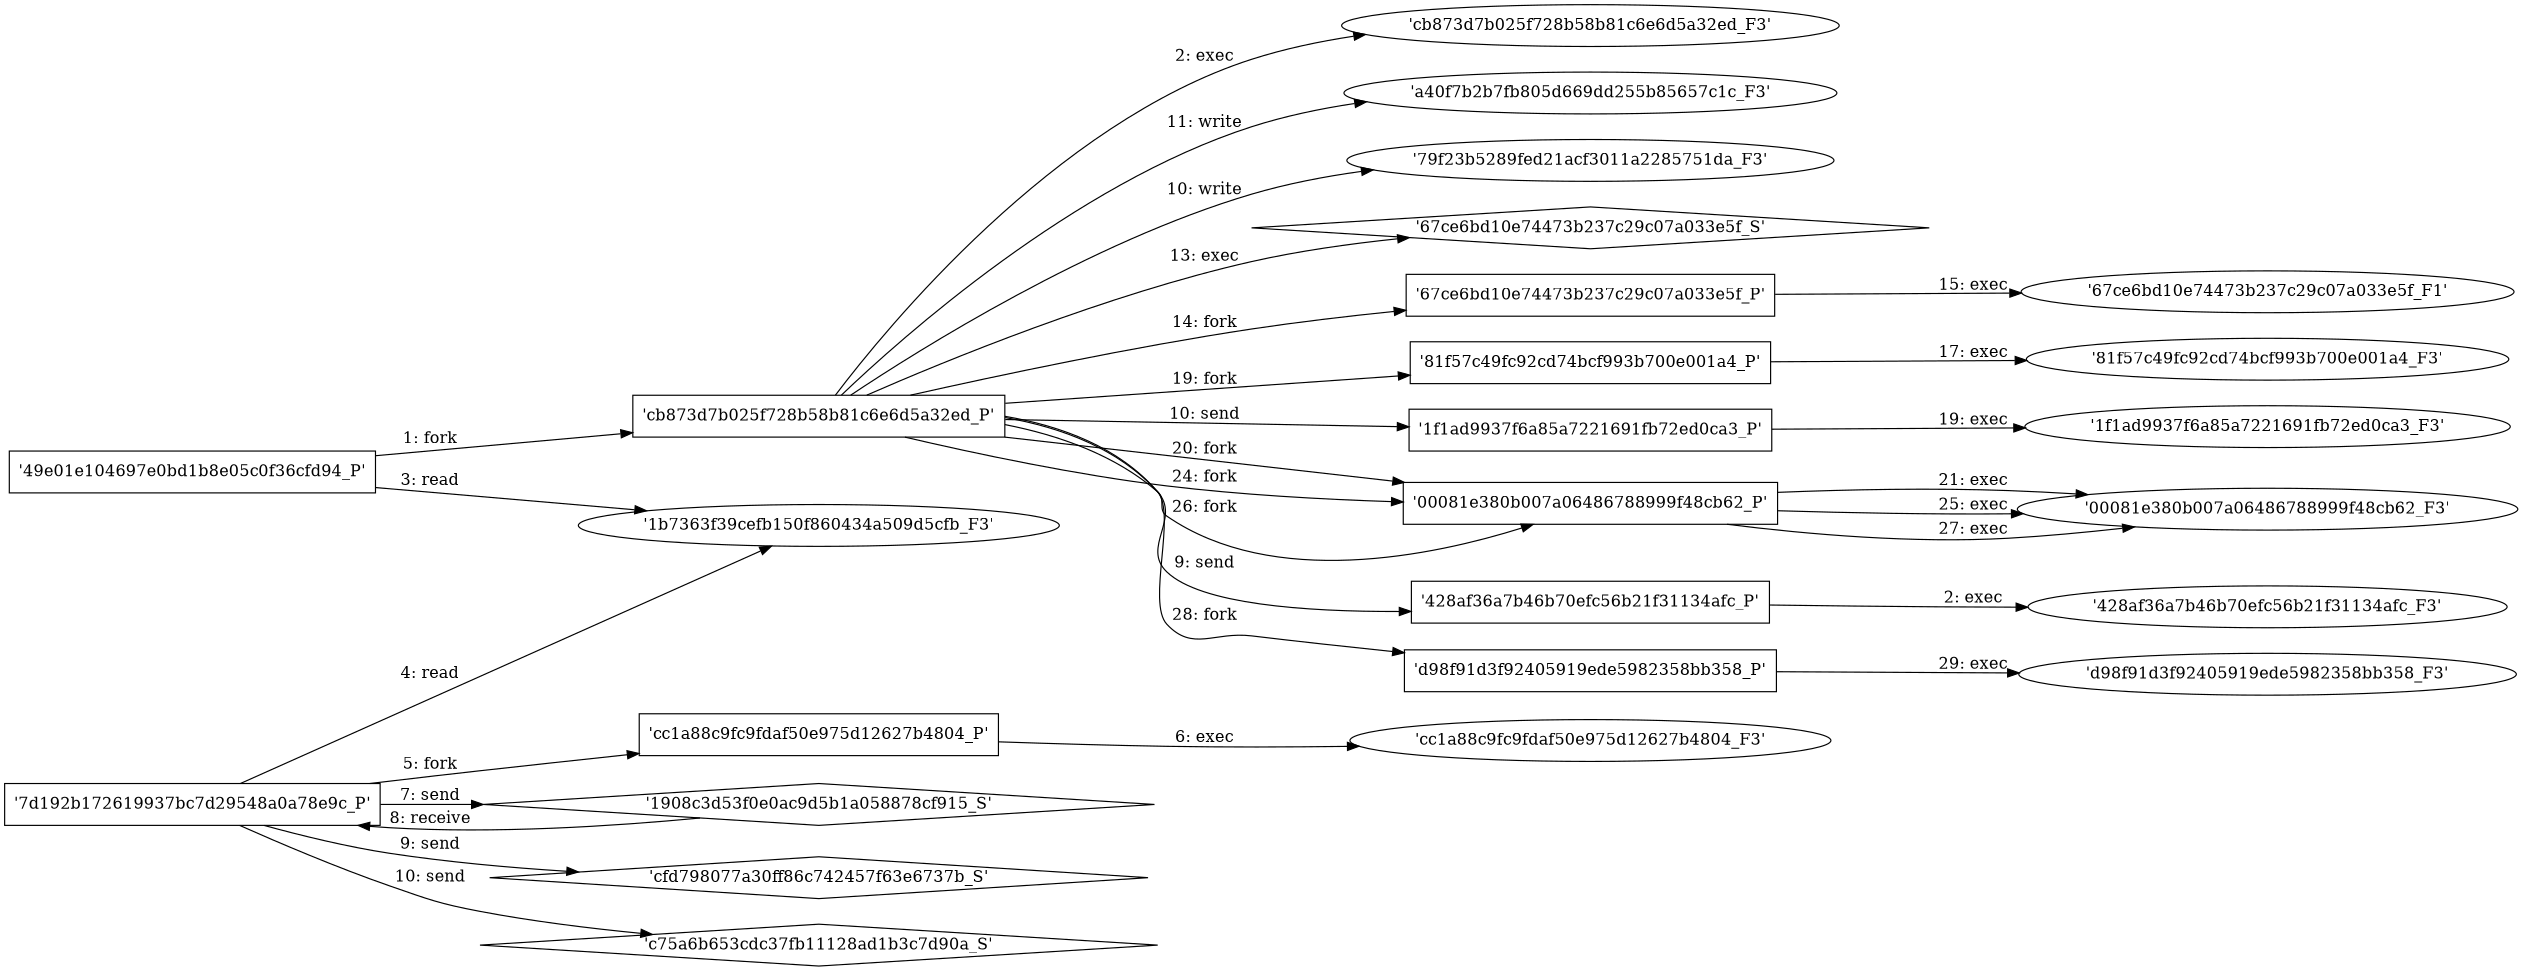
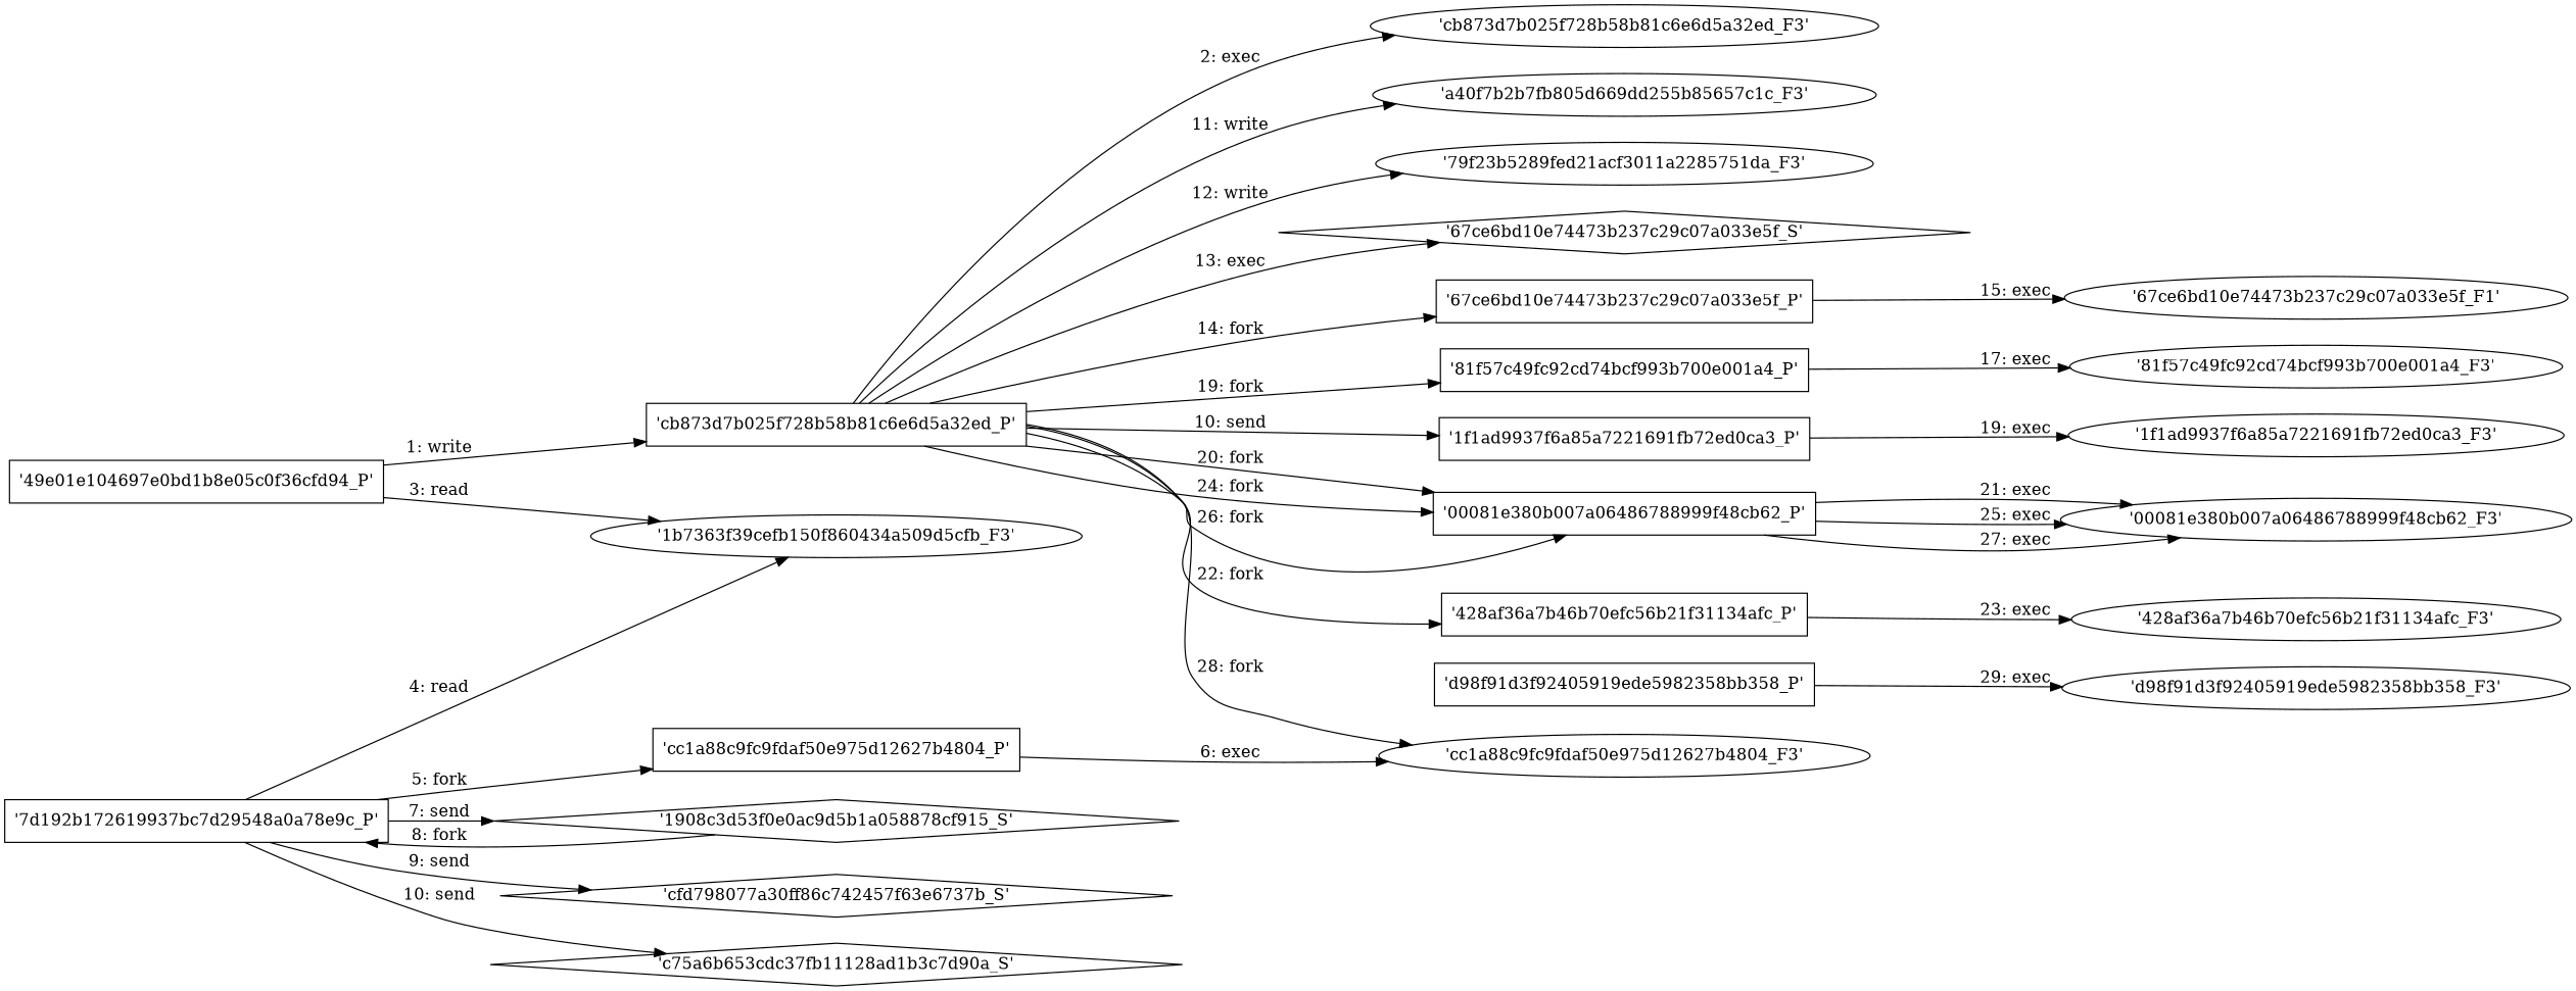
  digraph {
    engine=neato
    fixedsize=false
    fontsize=10
    nodesep=0.3
    rankdir=LR
    ranksep=0
    splines=true
    node [node_type=Process shape=ellipse]
    "'49e01e104697e0bd1b8e05c0f36cfd94_P'" [shape=box]
    "'cb873d7b025f728b58b81c6e6d5a32ed_P'" [shape=box]
    "'1b7363f39cefb150f860434a509d5cfb_F3'" [node_type=file]
    "'cb873d7b025f728b58b81c6e6d5a32ed_F3'" [node_type=File]
    "'a40f7b2b7fb805d669dd255b85657c1c_F3'" [node_type=file]
    "'79f23b5289fed21acf3011a2285751da_F3'" [node_type=file]
    "'67ce6bd10e74473b237c29c07a033e5f_S'" [node_type=Socket shape=diamond]
    "'67ce6bd10e74473b237c29c07a033e5f_P'" [shape=box]
    "'81f57c49fc92cd74bcf993b700e001a4_P'" [shape=box]
    "'1f1ad9937f6a85a7221691fb72ed0ca3_P'" [shape=box]
    "'00081e380b007a06486788999f48cb62_P'" [shape=box]
    "'428af36a7b46b70efc56b21f31134afc_P'" [shape=box]
    "'d98f91d3f92405919ede5982358bb358_P'" [shape=box]
    "'67ce6bd10e74473b237c29c07a033e5f_F1'" [node_type=File]
    "'81f57c49fc92cd74bcf993b700e001a4_F3'" [node_type=File]
    "'1f1ad9937f6a85a7221691fb72ed0ca3_F3'" [node_type=File]
    "'00081e380b007a06486788999f48cb62_F3'" [node_type=File]
    "'428af36a7b46b70efc56b21f31134afc_F3'" [node_type=File]
    "'d98f91d3f92405919ede5982358bb358_F3'" [node_type=File]
    "'7d192b172619937bc7d29548a0a78e9c_P'" [shape=box]
    "'cc1a88c9fc9fdaf50e975d12627b4804_P'" [shape=box]
    "'1908c3d53f0e0ac9d5b1a058878cf915_S'" [node_type=Socket shape=diamond]
    "'cfd798077a30ff86c742457f63e6737b_S'" [node_type=Socket shape=diamond]
    "'c75a6b653cdc37fb11128ad1b3c7d90a_S'" [node_type=Socket shape=diamond]
    "'cc1a88c9fc9fdaf50e975d12627b4804_F3'" [node_type=File]
-   "'49e01e104697e0bd1b8e05c0f36cfd94_P'" -> "'cb873d7b025f728b58b81c6e6d5a32ed_P'" [label="1: fork"]
+   "'49e01e104697e0bd1b8e05c0f36cfd94_P'" -> "'cb873d7b025f728b58b81c6e6d5a32ed_P'" [label="1: write"]
    "'49e01e104697e0bd1b8e05c0f36cfd94_P'" -> "'1b7363f39cefb150f860434a509d5cfb_F3'" [label="3: read"]
    "'cb873d7b025f728b58b81c6e6d5a32ed_P'" -> "'cb873d7b025f728b58b81c6e6d5a32ed_F3'" [label="2: exec"]
    "'cb873d7b025f728b58b81c6e6d5a32ed_P'" -> "'a40f7b2b7fb805d669dd255b85657c1c_F3'" [label="11: write"]
-   "'cb873d7b025f728b58b81c6e6d5a32ed_P'" -> "'79f23b5289fed21acf3011a2285751da_F3'" [label="10: write"]
+   "'cb873d7b025f728b58b81c6e6d5a32ed_P'" -> "'79f23b5289fed21acf3011a2285751da_F3'" [label="12: write"]
    "'cb873d7b025f728b58b81c6e6d5a32ed_P'" -> "'67ce6bd10e74473b237c29c07a033e5f_S'" [label="13: exec"]
    "'cb873d7b025f728b58b81c6e6d5a32ed_P'" -> "'67ce6bd10e74473b237c29c07a033e5f_P'" [label="14: fork"]
    "'cb873d7b025f728b58b81c6e6d5a32ed_P'" -> "'81f57c49fc92cd74bcf993b700e001a4_P'" [label="19: fork"]
    "'cb873d7b025f728b58b81c6e6d5a32ed_P'" -> "'1f1ad9937f6a85a7221691fb72ed0ca3_P'" [label="10: send"]
    "'cb873d7b025f728b58b81c6e6d5a32ed_P'" -> "'00081e380b007a06486788999f48cb62_P'" [label="20: fork"]
    "'cb873d7b025f728b58b81c6e6d5a32ed_P'" -> "'00081e380b007a06486788999f48cb62_P'" [label="24: fork"]
    "'cb873d7b025f728b58b81c6e6d5a32ed_P'" -> "'00081e380b007a06486788999f48cb62_P'" [label="26: fork"]
-   "'cb873d7b025f728b58b81c6e6d5a32ed_P'" -> "'428af36a7b46b70efc56b21f31134afc_P'" [label="9: send"]
-   "'cb873d7b025f728b58b81c6e6d5a32ed_P'" -> "'d98f91d3f92405919ede5982358bb358_P'" [label="28: fork"]
+   "'cb873d7b025f728b58b81c6e6d5a32ed_P'" -> "'428af36a7b46b70efc56b21f31134afc_P'" [label="22: fork"]
+   "'cb873d7b025f728b58b81c6e6d5a32ed_P'" -> "'cc1a88c9fc9fdaf50e975d12627b4804_F3'" [label="28: fork"]
    "'67ce6bd10e74473b237c29c07a033e5f_P'" -> "'67ce6bd10e74473b237c29c07a033e5f_F1'" [label="15: exec"]
    "'81f57c49fc92cd74bcf993b700e001a4_P'" -> "'81f57c49fc92cd74bcf993b700e001a4_F3'" [label="17: exec"]
    "'1f1ad9937f6a85a7221691fb72ed0ca3_P'" -> "'1f1ad9937f6a85a7221691fb72ed0ca3_F3'" [label="19: exec"]
    "'00081e380b007a06486788999f48cb62_P'" -> "'00081e380b007a06486788999f48cb62_F3'" [label="21: exec"]
    "'00081e380b007a06486788999f48cb62_P'" -> "'00081e380b007a06486788999f48cb62_F3'" [label="25: exec"]
    "'00081e380b007a06486788999f48cb62_P'" -> "'00081e380b007a06486788999f48cb62_F3'" [label="27: exec"]
-   "'428af36a7b46b70efc56b21f31134afc_P'" -> "'428af36a7b46b70efc56b21f31134afc_F3'" [label="2: exec"]
+   "'428af36a7b46b70efc56b21f31134afc_P'" -> "'428af36a7b46b70efc56b21f31134afc_F3'" [label="23: exec"]
    "'d98f91d3f92405919ede5982358bb358_P'" -> "'d98f91d3f92405919ede5982358bb358_F3'" [label="29: exec"]
    "'7d192b172619937bc7d29548a0a78e9c_P'" -> "'1b7363f39cefb150f860434a509d5cfb_F3'" [label="4: read"]
    "'7d192b172619937bc7d29548a0a78e9c_P'" -> "'cc1a88c9fc9fdaf50e975d12627b4804_P'" [label="5: fork"]
    "'7d192b172619937bc7d29548a0a78e9c_P'" -> "'1908c3d53f0e0ac9d5b1a058878cf915_S'" [label="7: send"]
    "'7d192b172619937bc7d29548a0a78e9c_P'" -> "'cfd798077a30ff86c742457f63e6737b_S'" [label="9: send"]
    "'7d192b172619937bc7d29548a0a78e9c_P'" -> "'c75a6b653cdc37fb11128ad1b3c7d90a_S'" [label="10: send"]
    "'cc1a88c9fc9fdaf50e975d12627b4804_P'" -> "'cc1a88c9fc9fdaf50e975d12627b4804_F3'" [label="6: exec"]
-   "'1908c3d53f0e0ac9d5b1a058878cf915_S'" -> "'7d192b172619937bc7d29548a0a78e9c_P'" [label="8: receive"]
+   "'1908c3d53f0e0ac9d5b1a058878cf915_S'" -> "'7d192b172619937bc7d29548a0a78e9c_P'" [label="8: fork"]
  }
